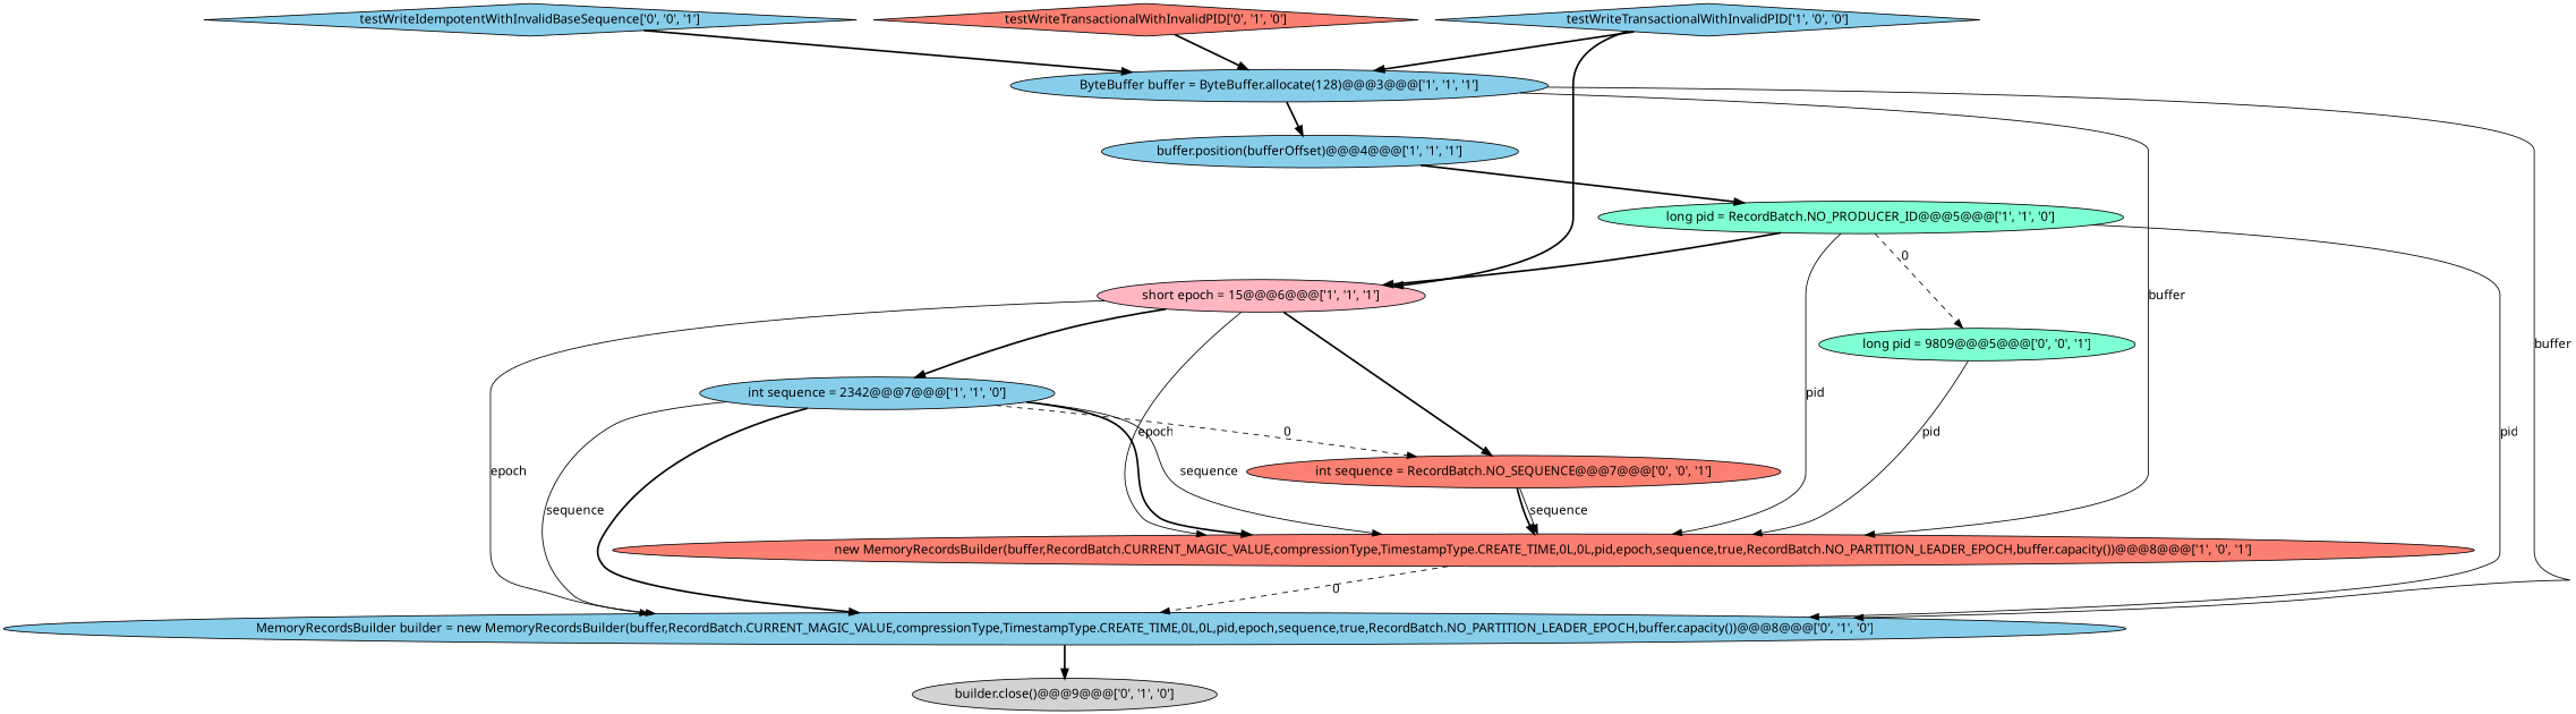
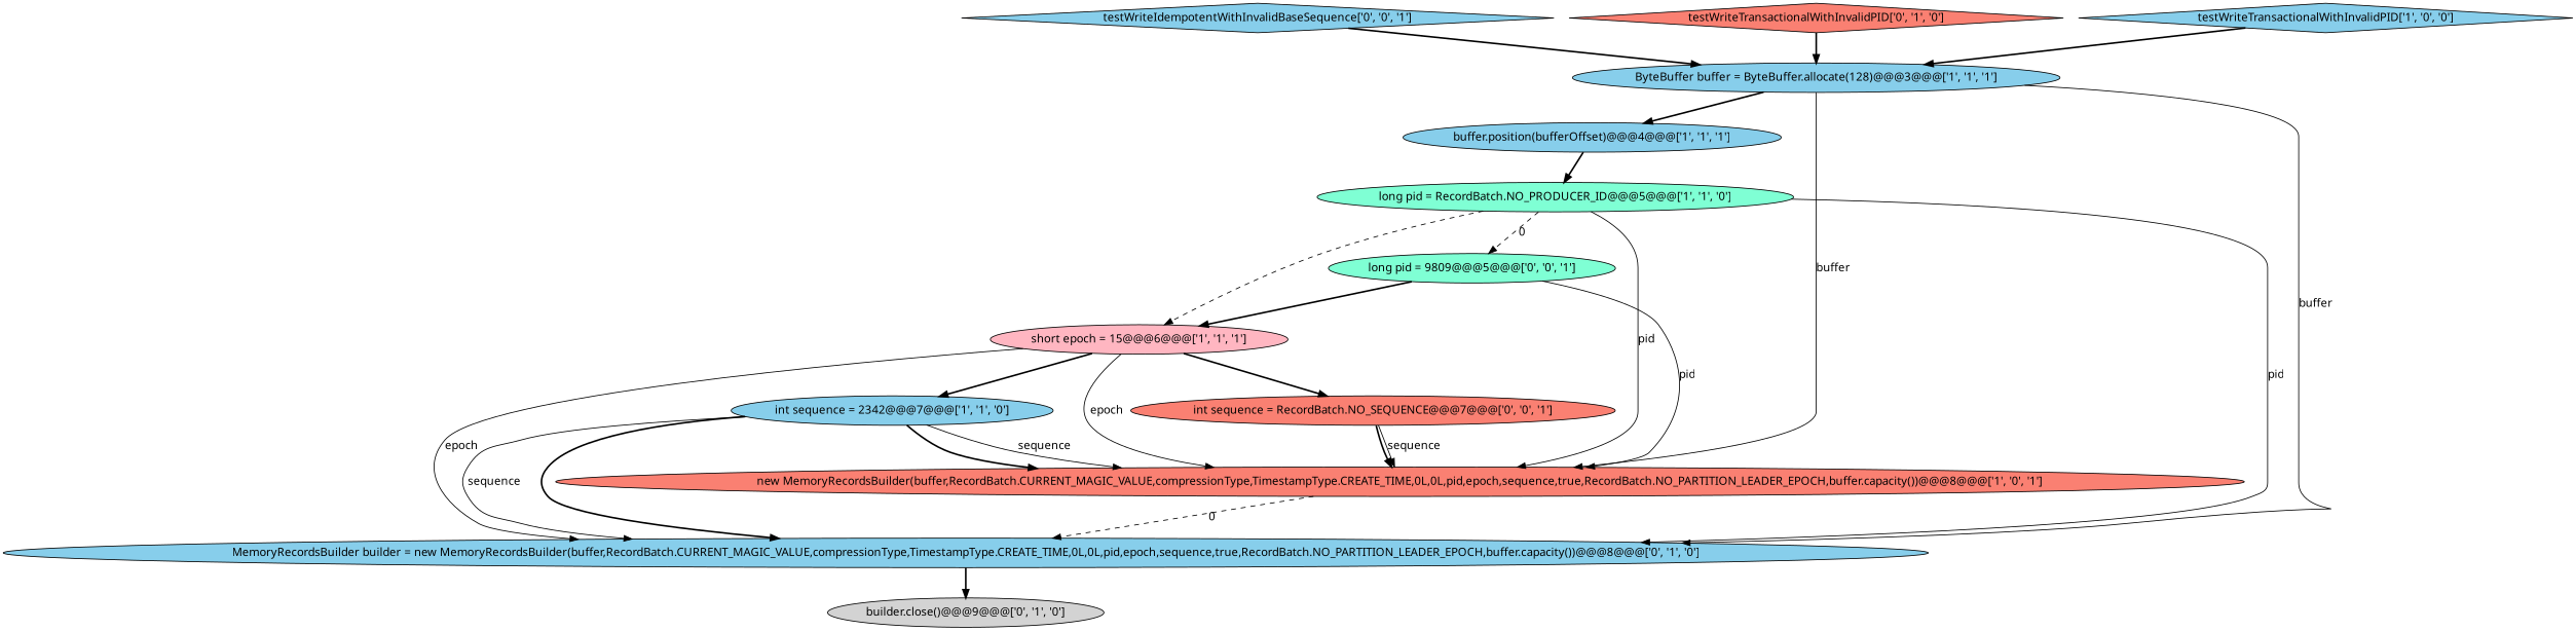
  digraph {
    fontname="Noto Sans"
    node [fillcolor=skyblue fontname="Noto Sans" shape=ellipse style=filled]
    edge [fontname="Noto Sans" style=bold]
    n1 [fillcolor=lightpink label="short epoch = 15@@@6@@@['1', '1', '1']"]
    n2 [label="MemoryRecordsBuilder builder = new MemoryRecordsBuilder(buffer,RecordBatch.CURRENT_MAGIC_VALUE,compressionType,TimestampType.CREATE_TIME,0L,0L,pid,epoch,sequence,true,RecordBatch.NO_PARTITION_LEADER_EPOCH,buffer.capacity())@@@8@@@['0', '1', '0']"]
    n3 [label="int sequence = 2342@@@7@@@['1', '1', '0']"]
    n4 [fillcolor=salmon label="new MemoryRecordsBuilder(buffer,RecordBatch.CURRENT_MAGIC_VALUE,compressionType,TimestampType.CREATE_TIME,0L,0L,pid,epoch,sequence,true,RecordBatch.NO_PARTITION_LEADER_EPOCH,buffer.capacity())@@@8@@@['1', '0', '1']"]
    n5 [fillcolor=salmon label="int sequence = RecordBatch.NO_SEQUENCE@@@7@@@['0', '0', '1']"]
    n6 [fillcolor=lightgrey label="builder.close()@@@9@@@['0', '1', '0']"]
    n7 [label="buffer.position(bufferOffset)@@@4@@@['1', '1', '1']"]
    n8 [fillcolor=aquamarine label="long pid = RecordBatch.NO_PRODUCER_ID@@@5@@@['1', '1', '0']"]
    n9 [fillcolor=aquamarine label="long pid = 9809@@@5@@@['0', '0', '1']"]
    n10 [label="ByteBuffer buffer = ByteBuffer.allocate(128)@@@3@@@['1', '1', '1']"]
    n11 [label="testWriteIdempotentWithInvalidBaseSequence['0', '0', '1']" shape=diamond]
    n12 [fillcolor=salmon label="testWriteTransactionalWithInvalidPID['0', '1', '0']" shape=diamond]
    n13 [label="testWriteTransactionalWithInvalidPID['1', '0', '0']" shape=diamond]
    n1 -> n2 [label=epoch style=solid]
    n1 -> n3
    n1 -> n4 [label=epoch style=solid]
    n1 -> n5
    n2 -> n6
    n3 -> n2 [label=sequence style=solid]
    n3 -> n2
    n3 -> n4
    n3 -> n4 [label=sequence style=solid]
-   n3 -> n5 [label=0 style=dashed]
    n4 -> n2 [label=0 style=dashed]
    n5 -> n4
    n5 -> n4 [label=sequence style=solid]
    n7 -> n8
-   n8 -> n1
+   n8 -> n1 [style=dashed]
    n8 -> n2 [label=pid style=solid]
    n8 -> n4 [label=pid style=solid]
    n8 -> n9 [label=0 style=dashed]
-   n13 -> n1
+   n9 -> n1
    n9 -> n4 [label=pid style=solid]
    n10 -> n2 [label=buffer style=solid]
    n10 -> n4 [label=buffer style=solid]
    n10 -> n7
    n11 -> n10
    n12 -> n10
    n13 -> n10
  }
